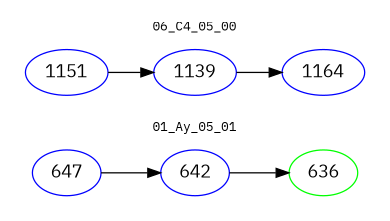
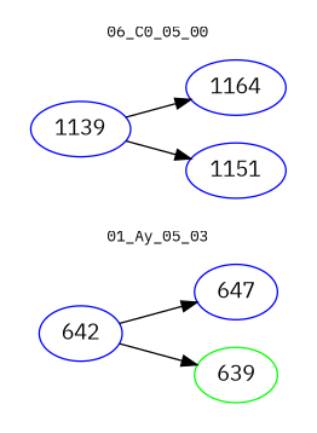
  digraph {
    fontname="IBM Plex Mono"
    rankdir=LR
    node [color=blue fontname="IBM Plex Mono"]
    edge [color=black fontname="IBM Plex Mono"]
    n1 [label=642]
-   n2 [color=green label=636]
+   n2 [color=green label=639]
    n3 [label=647]
    n4 [label=1151]
    n5 [label=1139]
    n6 [label=1164]
    subgraph cluster_1 {
      color=white
      fontsize=10
-     label="01_Ay_05_01"
+     label="01_Ay_05_03"
      n1
      n2
      n3
    }
    subgraph cluster_2 {
      color=white
      fontsize=10
-     label="06_C4_05_00"
+     label="06_C0_05_00"
      n4
      n5
      n6
    }
    n1 -> n2
-   n3 -> n1
-   n4 -> n5
+   n1 -> n3
+   n5 -> n4
    n5 -> n6
  }
